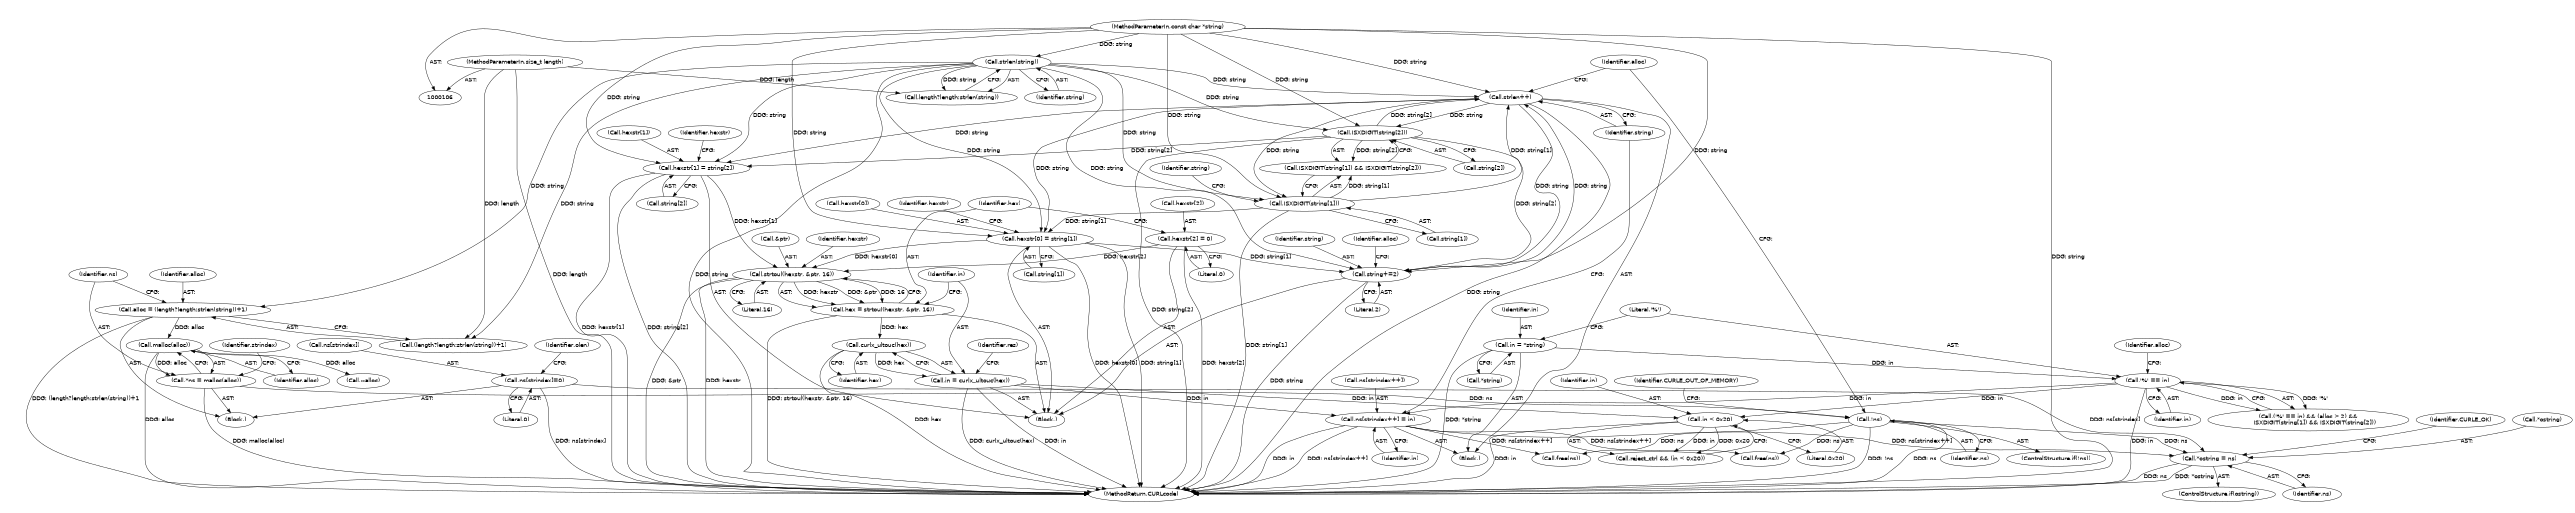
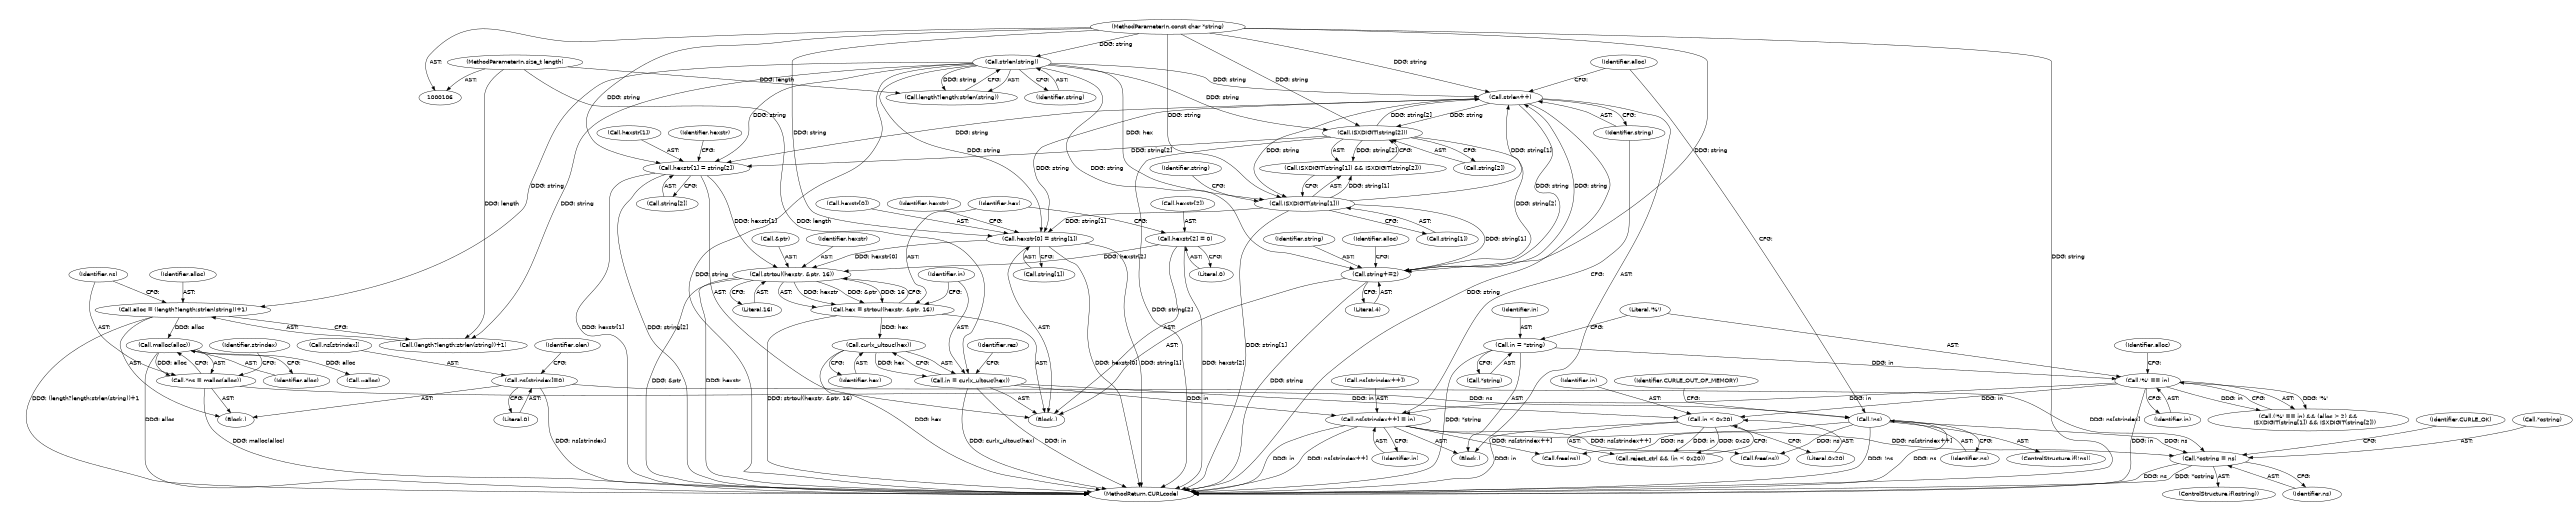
  digraph {
    fontname="DejaVu Sans"
    node [fontname="DejaVu Sans"]
    edge [fontname="DejaVu Sans"]
    n1 [label="(Call,*ostring = ns)"]
    n2 [label="(Identifier,ns)"]
    n3 [label="(MethodReturn,CURLcode)"]
    n4 [label="(ControlStructure,if(ostring))"]
    n5 [label="(Call,!ns)"]
    n6 [label="(Identifier,ns)"]
    n7 [label="(ControlStructure,if(!ns))"]
    n8 [label="(Call,free(ns))"]
    n9 [label="(Call,free(ns))"]
    n10 [label="(Call,*ns = malloc(alloc))"]
    n11 [label="(Call,malloc(alloc))"]
    n12 [label="(Block,)"]
    n13 [label="(Identifier,alloc)"]
    n14 [label="(Call,--alloc)"]
    n15 [label="(Call,alloc = (length?length:strlen(string))+1)"]
    n16 [label="(Call,(length?length:strlen(string))+1)"]
    n17 [label="(MethodParameterIn,size_t length)"]
    n18 [label="(Call,length?length:strlen(string))"]
    1000106
    n20 [label="(Call,strlen(string))"]
    n21 [label="(Call,hexstr[1] = string[2])"]
    n22 [label="(Call,strlen++)"]
    n23 [label="(Call,ISXDIGIT(string[2]))"]
    n24 [label="(Call,ISXDIGIT(string[1]))"]
    n25 [label="(Call,string+=2)"]
    n26 [label="(Call,hexstr[0] = string[1])"]
    n27 [label="(Identifier,string)"]
    n28 [label="(Block,)"]
    n29 [label="(Call,strtoul(hexstr, &ptr, 16))"]
    n30 [label="(Call,string[2])"]
    n31 [label="(Block,)"]
    n32 [label="(Identifier,string)"]
    n33 [label="(Call,ISXDIGIT(string[1]) && ISXDIGIT(string[2]))"]
    n34 [label="(Call,string[2])"]
    n35 [label="(Call,string[1])"]
-   n36 [label="(Literal,2)"]
+   n36 [label="(Literal,4)"]
    n37 [label="(Call,string[1])"]
    n38 [label="(MethodParameterIn,const char *string)"]
    n39 [label="(Call,ns[strindex++] = in)"]
    n40 [label="(Identifier,in)"]
    n41 [label="(Call,in < 0x20)"]
    n42 [label="(Literal,0x20)"]
    n43 [label="(Call,reject_ctrl && (in < 0x20))"]
    n44 [label="(Call,'%' == in)"]
    n45 [label="(Identifier,in)"]
    n46 [label="(Call,('%' == in) && (alloc > 2) &&\n       ISXDIGIT(string[1]) && ISXDIGIT(string[2]))"]
    n47 [label="(Call,in = *string)"]
    n48 [label="(Call,*string)"]
    n49 [label="(Call,in = curlx_ultouc(hex))"]
    n50 [label="(Call,curlx_ultouc(hex))"]
    n51 [label="(Identifier,hex)"]
    n52 [label="(Call,hex = strtoul(hexstr, &ptr, 16))"]
    n53 [label="(Literal,16)"]
    n54 [label="(Call,hexstr[2] = 0)"]
    n55 [label="(Literal,0)"]
    n56 [label="(Call,ns[strindex]=0)"]
    n57 [label="(Literal,0)"]
    n58 [label="(Identifier,in)"]
    n59 [label="(Identifier,string)"]
    n60 [label="(Identifier,alloc)"]
    n61 [label="(Identifier,alloc)"]
    n62 [label="(Call,hexstr[2])"]
    n63 [label="(Identifier,strindex)"]
    n64 [label="(Identifier,hexstr)"]
    n65 [label="(Identifier,in)"]
    n66 [label="(Identifier,olen)"]
    n67 [label="(Identifier,in)"]
    n68 [label="(Identifier,res)"]
    n69 [label="(Identifier,hex)"]
    n70 [label="(Identifier,CURLE_OUT_OF_MEMORY)"]
    n71 [label="(Identifier,hexstr)"]
    n72 [label="(Literal,'%')"]
    n73 [label="(Identifier,hexstr)"]
    n74 [label="(Call,ns[strindex])"]
    n75 [label="(Identifier,string)"]
    n76 [label="(Call,&ptr)"]
    n77 [label="(Call,hexstr[0])"]
    n78 [label="(Identifier,alloc)"]
    n79 [label="(Identifier,ns)"]
    n80 [label="(Identifier,CURLE_OK)"]
    n81 [label="(Call,hexstr[1])"]
    n82 [label="(Identifier,alloc)"]
    n83 [label="(Call,ns[strindex++])"]
    n84 [label="(Call,*ostring)"]
    n1 -> n2 [label="CFG: "]
    n1 -> n3 [label="DDG: ns"]
    n1 -> n3 [label="DDG: *ostring"]
    n1 -> n4 [label="AST: "]
    n2 -> n1 [label="AST: "]
    n5 -> n1 [label="DDG: ns"]
    n5 -> n3 [label="DDG: ns"]
    n5 -> n3 [label="DDG: !ns"]
    n5 -> n6 [label="CFG: "]
    n5 -> n7 [label="AST: "]
    n5 -> n8 [label="DDG: ns"]
    n5 -> n9 [label="DDG: ns"]
    n6 -> n5 [label="AST: "]
    n10 -> n3 [label="DDG: malloc(alloc)"]
    n10 -> n5 [label="DDG: ns"]
    n10 -> n11 [label="CFG: "]
    n10 -> n12 [label="AST: "]
    n11 -> n3 [label="DDG: alloc"]
    n11 -> n10 [label="AST: "]
    n11 -> n10 [label="DDG: alloc"]
    n11 -> n13 [label="CFG: "]
    n11 -> n14 [label="DDG: alloc"]
    n13 -> n11 [label="AST: "]
    n15 -> n3 [label="DDG: (length?length:strlen(string))+1"]
    n15 -> n11 [label="DDG: alloc"]
    n15 -> n12 [label="AST: "]
    n15 -> n16 [label="CFG: "]
    n16 -> n15 [label="AST: "]
-   n17 -> n3 [label="DDG: length"]
+   n17 -> n49 [label="DDG: length"]
    n17 -> n16 [label="DDG: length"]
    n17 -> n18 [label="DDG: length"]
    n17 -> 1000106 [label="AST: "]
    n18 -> n20 [label="CFG: "]
    n20 -> n3 [label="DDG: string"]
    n20 -> n15 [label="DDG: string"]
    n20 -> n16 [label="DDG: string"]
    n20 -> n18 [label="AST: "]
    n20 -> n18 [label="DDG: string"]
    n20 -> n21 [label="DDG: string"]
    n20 -> n22 [label="DDG: string"]
    n20 -> n23 [label="DDG: string"]
-   n20 -> n24 [label="DDG: string"]
+   n20 -> n24 [label="DDG: hex"]
    n20 -> n25 [label="DDG: string"]
    n20 -> n26 [label="DDG: string"]
    n20 -> n27 [label="CFG: "]
    n21 -> n3 [label="DDG: hexstr[1]"]
    n21 -> n3 [label="DDG: string[2]"]
    n21 -> n28 [label="AST: "]
    n21 -> n29 [label="DDG: hexstr[1]"]
    n21 -> n30 [label="CFG: "]
    n22 -> n3 [label="DDG: string"]
    n22 -> n21 [label="DDG: string"]
    n22 -> n23 [label="DDG: string"]
    n22 -> n24 [label="DDG: string"]
    n22 -> n25 [label="DDG: string"]
    n22 -> n26 [label="DDG: string"]
    n22 -> n31 [label="AST: "]
    n22 -> n32 [label="CFG: "]
    n23 -> n3 [label="DDG: string[2]"]
    n23 -> n21 [label="DDG: string[2]"]
    n23 -> n22 [label="DDG: string[2]"]
    n23 -> n25 [label="DDG: string[2]"]
    n23 -> n33 [label="AST: "]
    n23 -> n33 [label="DDG: string[2]"]
    n23 -> n34 [label="CFG: "]
    n24 -> n3 [label="DDG: string[1]"]
    n24 -> n22 [label="DDG: string[1]"]
-   n26 -> n25 [label="DDG: string[1]"]
+   n24 -> n25 [label="DDG: string[1]"]
    n24 -> n26 [label="DDG: string[1]"]
    n24 -> n33 [label="AST: "]
    n24 -> n33 [label="DDG: string[1]"]
    n24 -> n35 [label="CFG: "]
    n25 -> n3 [label="DDG: string"]
    n25 -> n22 [label="DDG: string"]
    n25 -> n28 [label="AST: "]
    n25 -> n36 [label="CFG: "]
    n26 -> n3 [label="DDG: string[1]"]
    n26 -> n3 [label="DDG: hexstr[0]"]
    n26 -> n28 [label="AST: "]
    n26 -> n29 [label="DDG: hexstr[0]"]
    n26 -> n37 [label="CFG: "]
    n27 -> n20 [label="AST: "]
    n29 -> n3 [label="DDG: hexstr"]
    n29 -> n3 [label="DDG: &ptr"]
    n29 -> n52 [label="AST: "]
    n29 -> n52 [label="DDG: hexstr"]
    n29 -> n52 [label="DDG: &ptr"]
    n29 -> n52 [label="DDG: 16"]
    n29 -> n53 [label="CFG: "]
    n30 -> n21 [label="AST: "]
    n32 -> n22 [label="AST: "]
    n32 -> n39 [label="CFG: "]
    n33 -> n23 [label="CFG: "]
    n33 -> n24 [label="CFG: "]
    n34 -> n23 [label="AST: "]
    n35 -> n24 [label="AST: "]
    n36 -> n25 [label="AST: "]
    n37 -> n26 [label="AST: "]
    n38 -> n3 [label="DDG: string"]
    n38 -> 1000106 [label="AST: "]
    n38 -> n20 [label="DDG: string"]
    n38 -> n21 [label="DDG: string"]
    n38 -> n22 [label="DDG: string"]
    n38 -> n23 [label="DDG: string"]
    n38 -> n24 [label="DDG: string"]
    n38 -> n25 [label="DDG: string"]
    n38 -> n26 [label="DDG: string"]
    n39 -> n1 [label="DDG: ns[strindex++]"]
    n39 -> n3 [label="DDG: in"]
    n39 -> n3 [label="DDG: ns[strindex++]"]
    n39 -> n8 [label="DDG: ns[strindex++]"]
    n39 -> n9 [label="DDG: ns[strindex++]"]
    n39 -> n31 [label="AST: "]
    n39 -> n40 [label="CFG: "]
    n40 -> n39 [label="AST: "]
    n41 -> n3 [label="DDG: in"]
    n41 -> n42 [label="CFG: "]
    n41 -> n43 [label="AST: "]
    n41 -> n43 [label="DDG: in"]
    n41 -> n43 [label="DDG: 0x20"]
    n42 -> n41 [label="AST: "]
    n43 -> n41 [label="CFG: "]
    n44 -> n3 [label="DDG: in"]
    n44 -> n39 [label="DDG: in"]
    n44 -> n41 [label="DDG: in"]
    n44 -> n45 [label="CFG: "]
    n44 -> n46 [label="AST: "]
    n44 -> n46 [label="DDG: '%'"]
    n44 -> n46 [label="DDG: in"]
    n45 -> n44 [label="AST: "]
    n46 -> n44 [label="CFG: "]
    n47 -> n3 [label="DDG: *string"]
    n47 -> n31 [label="AST: "]
    n47 -> n44 [label="DDG: in"]
    n47 -> n48 [label="CFG: "]
    n48 -> n47 [label="AST: "]
    n49 -> n3 [label="DDG: in"]
    n49 -> n3 [label="DDG: curlx_ultouc(hex)"]
    n49 -> n28 [label="AST: "]
    n49 -> n39 [label="DDG: in"]
    n49 -> n41 [label="DDG: in"]
    n49 -> n50 [label="CFG: "]
    n50 -> n3 [label="DDG: hex"]
    n50 -> n49 [label="AST: "]
    n50 -> n49 [label="DDG: hex"]
    n50 -> n51 [label="CFG: "]
    n51 -> n50 [label="AST: "]
    n52 -> n3 [label="DDG: strtoul(hexstr, &ptr, 16)"]
    n52 -> n28 [label="AST: "]
    n52 -> n29 [label="CFG: "]
    n52 -> n50 [label="DDG: hex"]
    n53 -> n29 [label="AST: "]
    n54 -> n3 [label="DDG: hexstr[2]"]
    n54 -> n28 [label="AST: "]
    n54 -> n29 [label="DDG: hexstr[2]"]
    n54 -> n55 [label="CFG: "]
    n55 -> n54 [label="AST: "]
    n56 -> n1 [label="DDG: ns[strindex]"]
    n56 -> n3 [label="DDG: ns[strindex]"]
    n56 -> n12 [label="AST: "]
    n56 -> n57 [label="CFG: "]
    n57 -> n56 [label="AST: "]
    n58 -> n41 [label="AST: "]
    n59 -> n25 [label="AST: "]
    n60 -> n15 [label="AST: "]
    n61 -> n44 [label="CFG: "]
    n62 -> n54 [label="AST: "]
    n63 -> n10 [label="CFG: "]
    n64 -> n29 [label="AST: "]
    n65 -> n49 [label="AST: "]
    n65 -> n52 [label="CFG: "]
    n66 -> n56 [label="CFG: "]
    n67 -> n47 [label="AST: "]
    n68 -> n49 [label="CFG: "]
    n69 -> n52 [label="AST: "]
    n69 -> n54 [label="CFG: "]
    n70 -> n5 [label="CFG: "]
    n71 -> n21 [label="CFG: "]
    n72 -> n44 [label="AST: "]
    n72 -> n47 [label="CFG: "]
    n73 -> n26 [label="CFG: "]
    n74 -> n56 [label="AST: "]
    n75 -> n24 [label="CFG: "]
    n76 -> n29 [label="AST: "]
    n77 -> n26 [label="AST: "]
    n78 -> n25 [label="CFG: "]
    n79 -> n10 [label="AST: "]
    n79 -> n15 [label="CFG: "]
    n80 -> n1 [label="CFG: "]
    n81 -> n21 [label="AST: "]
    n82 -> n5 [label="CFG: "]
    n82 -> n22 [label="CFG: "]
    n83 -> n39 [label="AST: "]
    n84 -> n1 [label="AST: "]
  }
